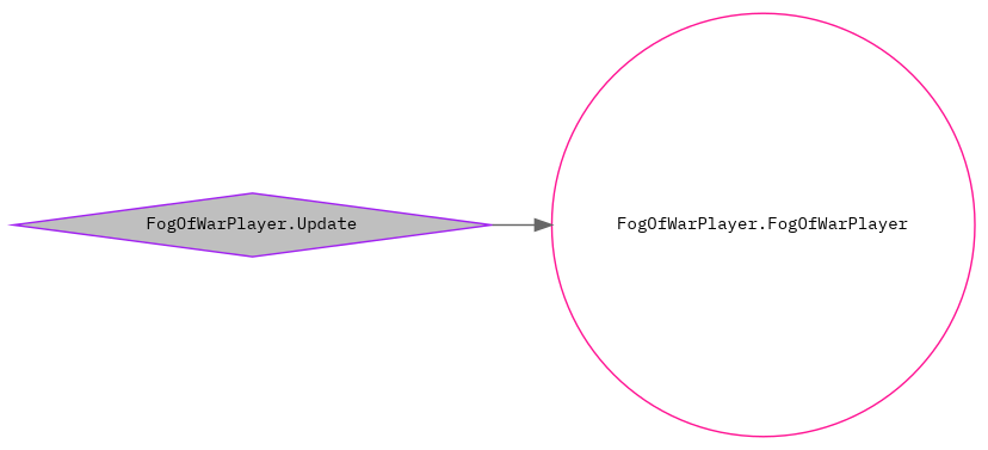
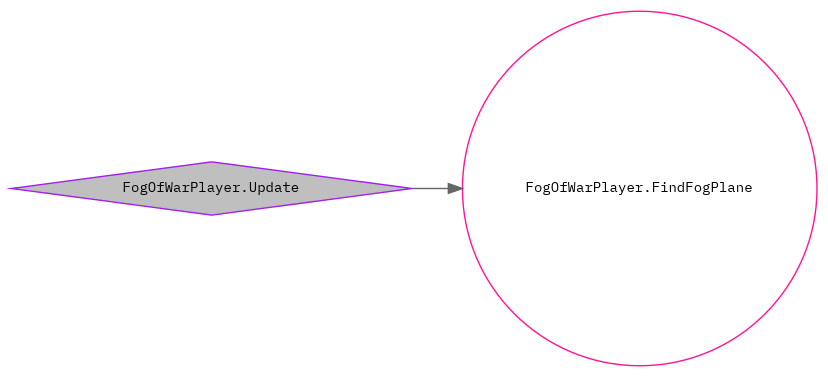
  digraph {
    rankdir=LR
    fontname="IBM Plex Mono"
    node [fontname="IBM Plex Mono" fontsize=10 style=filled]
    n1 [color=purple fillcolor=grey75 fontcolor=black height=0.2 label="FogOfWarPlayer.Update" shape=diamond width=0.4]
-   n2 [color=deeppink fillcolor=white height=0.2 label="FogOfWarPlayer.FogOfWarPlayer" shape=circle width=0.4]
+   n2 [color=deeppink fillcolor=white height=0.2 label="FogOfWarPlayer.FindFogPlane" shape=circle width=0.4]
    n1 -> n2 [color=gray40 fontname="IBM Plex Mono" fontsize=10 labelfontname=Helvetica labelfontsize=10 style=solid]
  }
